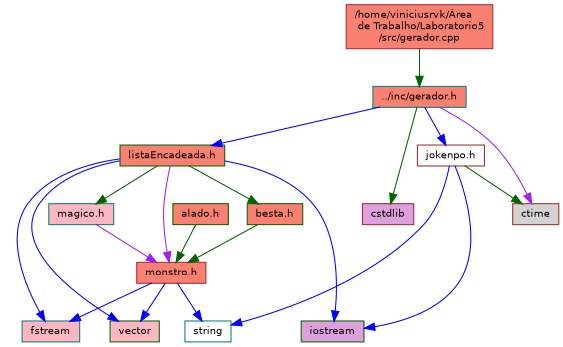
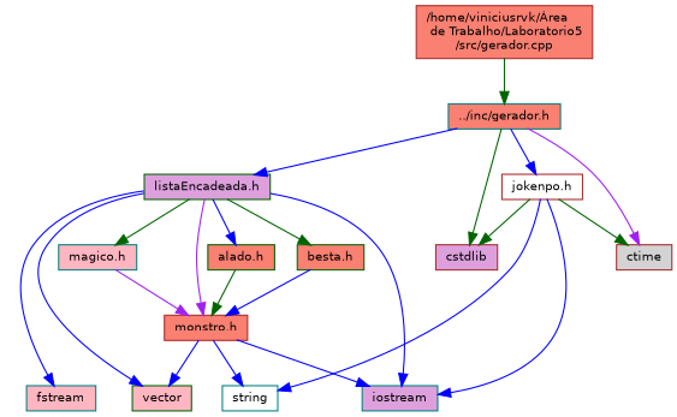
  digraph {
    node [color=brown fillcolor=salmon fontname=Helvetica fontsize=10 shape=record style=filled]
    edge [color=blue fontname=Helvetica fontsize=10 labelfontname=Helvetica labelfontsize=10 style=solid]
    n1 [fontcolor=black height=0.2 label="/home/viniciusrvk/Área\l de Trabalho/Laboratorio5\l/src/gerador.cpp" width=0.4]
    n2 [color=teal height=0.2 label="../inc/gerador.h" width=0.4]
-   n3 [color=darkgreen height=0.2 label="listaEncadeada.h" width=0.4]
+   n3 [color=darkgreen fillcolor=plum height=0.2 label="listaEncadeada.h" width=0.4]
    n4 [fillcolor=white height=0.2 label="jokenpo.h" width=0.4]
    n5 [fillcolor=plum height=0.2 label=cstdlib width=0.4]
    n6 [fillcolor=lightgrey height=0.2 label=ctime width=0.4]
-   n7 [color=darkgreen fillcolor=plum height=0.2 label=iostream width=0.4]
+   n7 [color=teal fillcolor=plum height=0.2 label=iostream width=0.4]
    n8 [color=darkgreen height=0.2 label="alado.h" width=0.4]
    n9 [height=0.2 label="monstro.h" width=0.4]
    n10 [color=darkgreen fillcolor=lightpink height=0.2 label=vector width=0.4]
    n11 [color=darkgreen height=0.2 label="besta.h" width=0.4]
    n12 [color=teal fillcolor=lightpink height=0.2 label="magico.h" width=0.4]
    n13 [color=teal fillcolor=lightpink height=0.2 label=fstream width=0.4]
    n14 [color=teal fillcolor=white height=0.2 label=string width=0.4]
    n1 -> n2 [color=darkgreen]
    n2 -> n3
    n2 -> n4
    n2 -> n5 [color=darkgreen]
    n2 -> n6 [color=purple]
    n3 -> n7
+   n3 -> n8
    n3 -> n9 [color=purple]
    n3 -> n10
    n3 -> n11 [color=darkgreen]
    n3 -> n12 [color=darkgreen]
    n3 -> n13
+   n4 -> n5 [color=darkgreen]
    n4 -> n6 [color=darkgreen]
    n4 -> n7
    n4 -> n14
    n8 -> n9 [color=darkgreen]
-   n9 -> n13
+   n9 -> n7
    n9 -> n10
    n9 -> n14
-   n11 -> n9 [color=darkgreen]
+   n11 -> n9
    n12 -> n9 [color=purple]
  }
